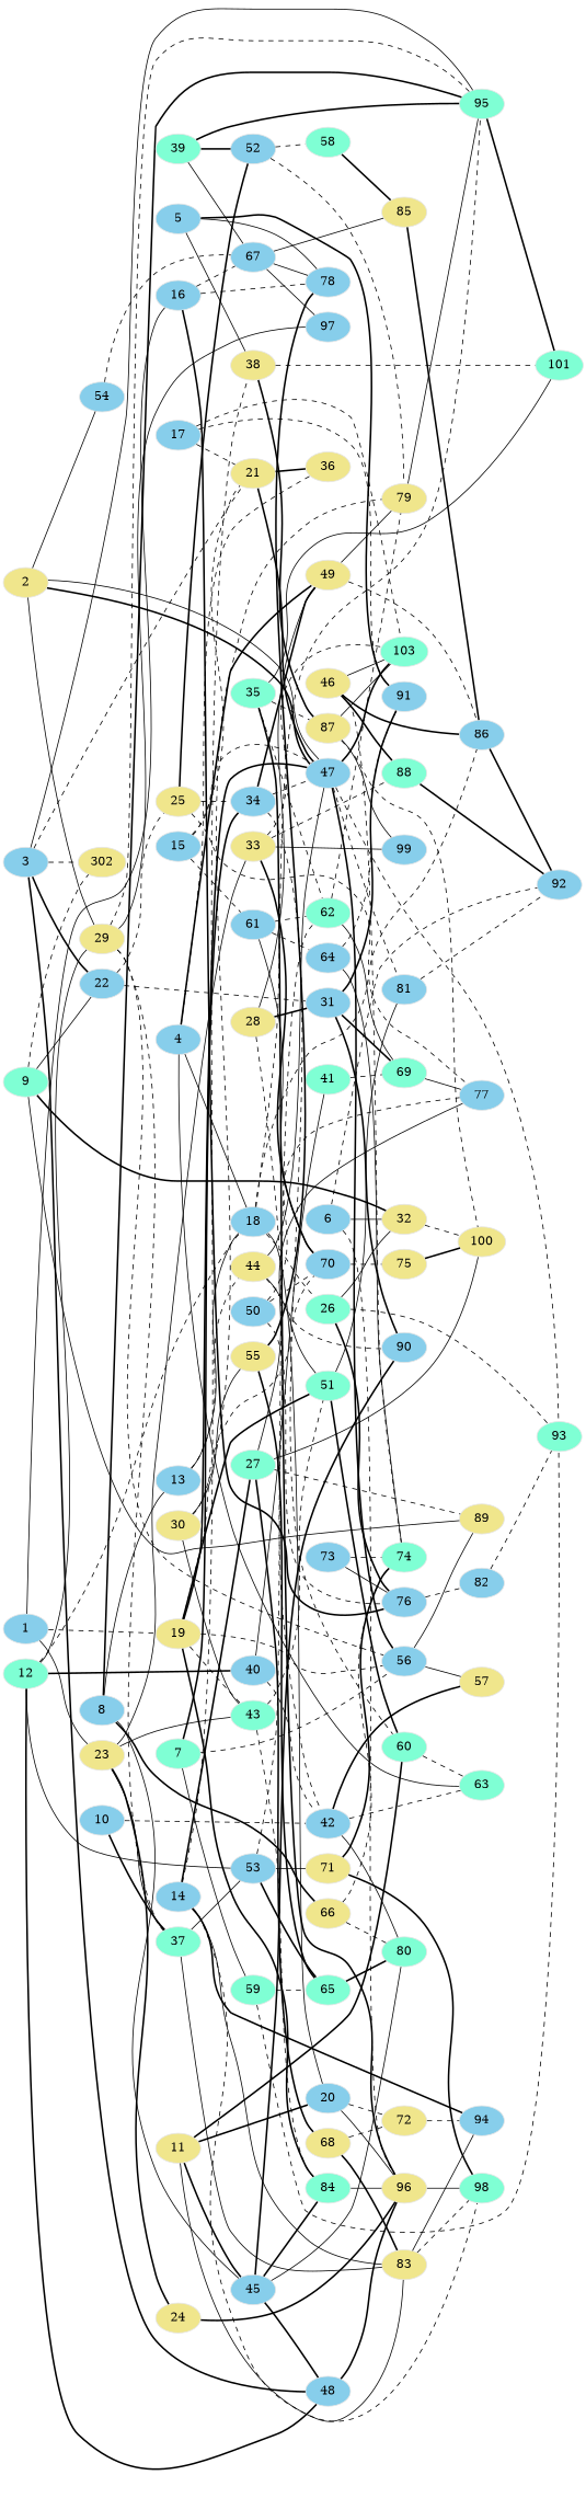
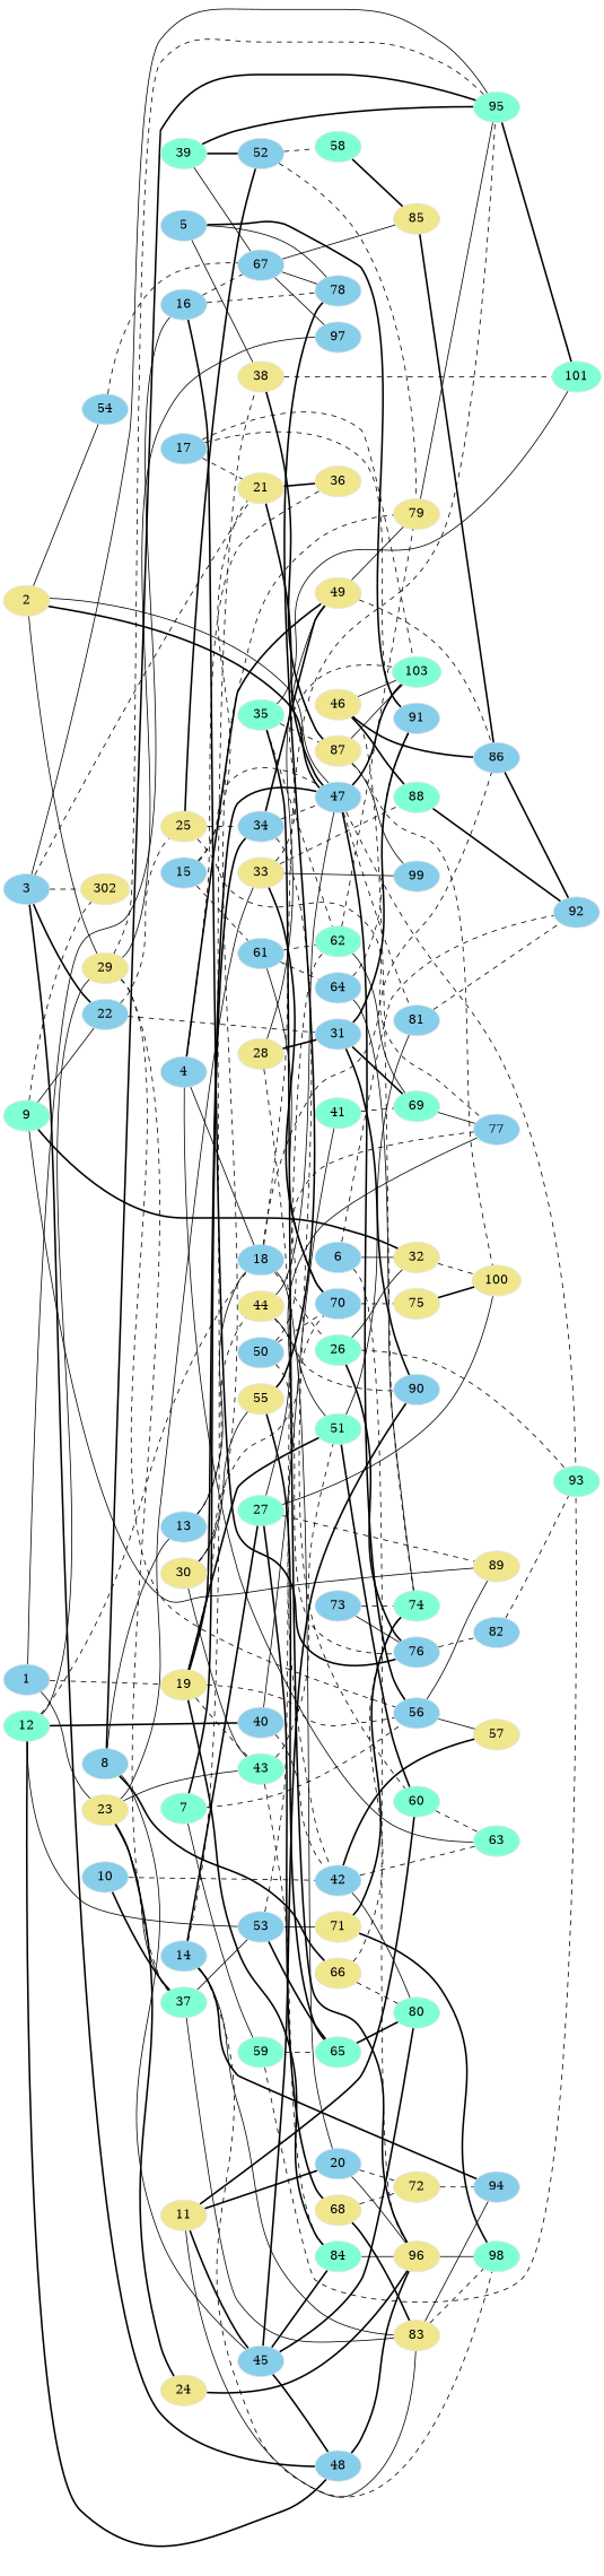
  graph {
    rankdir=LR
    node [color=gray90 fillcolor=skyblue style=filled]
    edge [style=dashed]
    1
    16
    19 [fillcolor=khaki]
    23 [fillcolor=khaki]
    78
    67
    76
    47
    56
    43 [fillcolor=aquamarine]
    51 [fillcolor=aquamarine]
    70
    84 [fillcolor=aquamarine]
    37 [fillcolor=aquamarine]
    24 [fillcolor=khaki]
    33 [fillcolor=khaki]
    2 [fillcolor=khaki]
    29 [fillcolor=khaki]
    54
    95 [fillcolor=aquamarine]
    97
    103 [fillcolor=aquamarine]
    93 [fillcolor=aquamarine]
    81
    21 [fillcolor=khaki]
    3
    22
    48
    n29 [fillcolor=khaki label=302]
    36 [fillcolor=khaki]
    25 [fillcolor=khaki]
    31
    96 [fillcolor=khaki]
    101 [fillcolor=aquamarine]
    4
    18
    49 [fillcolor=khaki]
    63 [fillcolor=aquamarine]
    20
    26 [fillcolor=aquamarine]
    86
    79 [fillcolor=khaki]
    38 [fillcolor=khaki]
    5
    91
    87 [fillcolor=khaki]
    32 [fillcolor=khaki]
    6
    92
    100 [fillcolor=khaki]
    98 [fillcolor=aquamarine]
    7 [fillcolor=aquamarine]
    34
    59 [fillcolor=aquamarine]
    60 [fillcolor=aquamarine]
    89 [fillcolor=khaki]
    57 [fillcolor=khaki]
    65 [fillcolor=aquamarine]
    8
    13
    45
    66 [fillcolor=khaki]
    44 [fillcolor=khaki]
    90
    80 [fillcolor=aquamarine]
    74 [fillcolor=aquamarine]
    9 [fillcolor=aquamarine]
    10
    42
    83 [fillcolor=khaki]
    53
    11 [fillcolor=khaki]
    72 [fillcolor=khaki]
    94
    12 [fillcolor=aquamarine]
    40
    41 [fillcolor=aquamarine]
    62 [fillcolor=aquamarine]
    71 [fillcolor=khaki]
    14
    27 [fillcolor=aquamarine]
    77
    68 [fillcolor=khaki]
    15
    61
    64
    85 [fillcolor=khaki]
    82
    17
    75 [fillcolor=khaki]
    52
    69 [fillcolor=aquamarine]
    88 [fillcolor=aquamarine]
    99
    58 [fillcolor=aquamarine]
    28 [fillcolor=khaki]
    30 [fillcolor=khaki]
    55 [fillcolor=khaki]
    35 [fillcolor=aquamarine]
    39 [fillcolor=aquamarine]
    46 [fillcolor=khaki]
    50
    73
    1 -- 16 [style=solid]
    1 -- 19
    1 -- 23 [style=solid]
    16 -- 78
    16 -- 67
    16 -- 76 [style=bold]
    19 -- 47 [style=bold]
    19 -- 56
    19 -- 43
    19 -- 51 [style=bold]
    19 -- 70
    19 -- 84 [style=bold]
    23 -- 43 [style=solid]
    23 -- 37 [style=solid]
    23 -- 24 [style=bold]
    23 -- 33 [style=solid]
    67 -- 78 [style=solid]
    67 -- 97 [style=solid]
    67 -- 85 [style=solid]
    76 -- 82
    47 -- 56 [style=bold]
    47 -- 103 [style=bold]
    47 -- 93
    47 -- 81
    56 -- 89 [style=solid]
    56 -- 57 [style=solid]
    43 -- 51
    43 -- 84
    51 -- 81 [style=solid]
    51 -- 60 [style=bold]
    70 -- 75
    84 -- 96 [style=solid]
    37 -- 83 [style=solid]
    37 -- 53 [style=solid]
    24 -- 96 [style=bold]
    33 -- 70 [style=bold]
    33 -- 103
    33 -- 88
    33 -- 99 [style=solid]
    2 -- 47 [style=bold]
    2 -- 47 [style=solid]
    2 -- 29 [style=solid]
    2 -- 54 [style=solid]
    29 -- 56
    29 -- 37
    29 -- 95
    29 -- 97 [style=solid]
    54 -- 67
    95 -- 101 [style=bold]
    81 -- 92
    21 -- 47 [style=bold]
    21 -- 36 [style=bold]
    3 -- 95 [style=solid]
    3 -- 21
    3 -- 22 [style=bold]
    3 -- 48 [style=bold]
    3 -- n29
    22 -- 25
    22 -- 31
    48 -- 96 [style=bold]
    25 -- 34
    25 -- 77
    25 -- 52 [style=bold]
    31 -- 91 [style=bold]
    31 -- 90 [style=bold]
    31 -- 69 [style=bold]
    96 -- 98 [style=solid]
    4 -- 36
    4 -- 18 [style=solid]
    4 -- 49 [style=bold]
    4 -- 63 [style=solid]
    18 -- 95
    18 -- 20 [style=solid]
    18 -- 26
    18 -- 86
    49 -- 86
    49 -- 79 [style=solid]
    20 -- 96 [style=solid]
    20 -- 72
    26 -- 76 [style=bold]
    26 -- 93
    26 -- 32 [style=solid]
    86 -- 92 [style=bold]
    79 -- 95 [style=solid]
    38 -- 101
    38 -- 87 [style=bold]
    5 -- 78 [style=solid]
    5 -- 38 [style=solid]
    5 -- 91 [style=bold]
    87 -- 103 [style=solid]
    87 -- 100
    87 -- 99 [style=solid]
    32 -- 100
    6 -- 96
    6 -- 32 [style=solid]
    6 -- 92
    7 -- 56
    7 -- 34 [style=bold]
    7 -- 59 [style=solid]
    34 -- 47
    34 -- 49 [style=bold]
    34 -- 60
    59 -- 93
    59 -- 65
    60 -- 63
    65 -- 80 [style=bold]
    8 -- 95 [style=bold]
    8 -- 13 [style=solid]
    8 -- 45 [style=solid]
    8 -- 66 [style=bold]
    13 -- 18 [style=solid]
    13 -- 44
    45 -- 84 [style=bold]
    45 -- 48 [style=bold]
    45 -- 90 [style=bold]
-   45 -- 80 [style=solid]
+   45 -- 80 [style=bold]
    66 -- 80
    66 -- 74
    44 -- 47 [style=solid]
    44 -- 51 [style=solid]
    44 -- 90
    9 -- 22 [style=solid]
    9 -- n29
    9 -- 32 [style=bold]
    9 -- 89 [style=solid]
    10 -- 37 [style=bold]
    10 -- 42
    42 -- 63
    42 -- 57 [style=bold]
    42 -- 80 [style=solid]
    83 -- 98
    83 -- 94 [style=solid]
    53 -- 65 [style=bold]
    53 -- 62
    53 -- 71 [style=solid]
    11 -- 20 [style=bold]
    11 -- 60 [style=bold]
    11 -- 45 [style=bold]
    11 -- 83 [style=solid]
    72 -- 94
    12 -- 29 [style=solid]
    12 -- 48 [style=bold]
    12 -- 18
    12 -- 53 [style=solid]
    12 -- 40 [style=bold]
    40 -- 42
    40 -- 41 [style=solid]
    41 -- 69
    62 -- 79
    62 -- 69 [style=solid]
    71 -- 98 [style=bold]
    71 -- 74 [style=bold]
    14 -- 38
    14 -- 98
    14 -- 83 [style=solid]
    14 -- 94 [style=bold]
    14 -- 27 [style=bold]
    27 -- 100 [style=solid]
    27 -- 89
    27 -- 77 [style=solid]
    27 -- 68 [style=bold]
    68 -- 83 [style=bold]
    68 -- 72
    15 -- 47
    15 -- 21
    15 -- 61
    61 -- 70 [style=solid]
    61 -- 62
    61 -- 64
    64 -- 91
    64 -- 74 [style=solid]
    85 -- 86 [style=bold]
    82 -- 93
    17 -- 103
    17 -- 21
    17 -- 91
    75 -- 100 [style=bold]
    52 -- 79
    52 -- 58
    69 -- 77 [style=solid]
    88 -- 92 [style=bold]
    58 -- 85 [style=bold]
    28 -- 31 [style=bold]
    28 -- 49 [style=solid]
    28 -- 42
    30 -- 43 [style=solid]
    30 -- 79
    30 -- 55 [style=solid]
    55 -- 78 [style=bold]
    55 -- 65 [style=bold]
    35 -- 96 [style=bold]
    35 -- 101 [style=solid]
    35 -- 87
    35 -- 62
    39 -- 67 [style=solid]
    39 -- 95 [style=bold]
    39 -- 52 [style=bold]
    46 -- 103 [style=solid]
    46 -- 86 [style=bold]
    46 -- 74
    46 -- 88 [style=bold]
    50 -- 76
    50 -- 70
    50 -- 77
    73 -- 76 [style=solid]
    73 -- 74
  }
